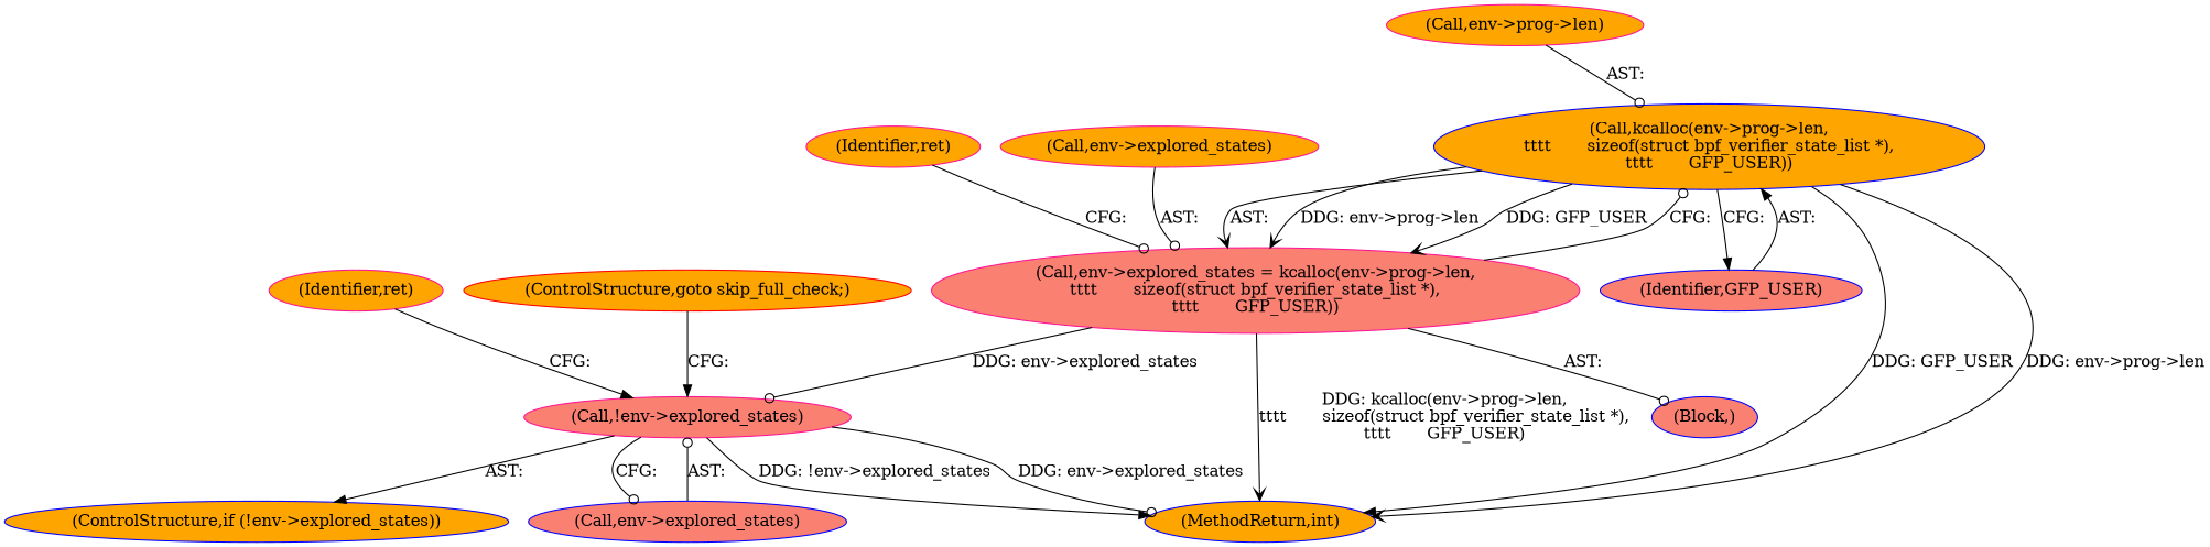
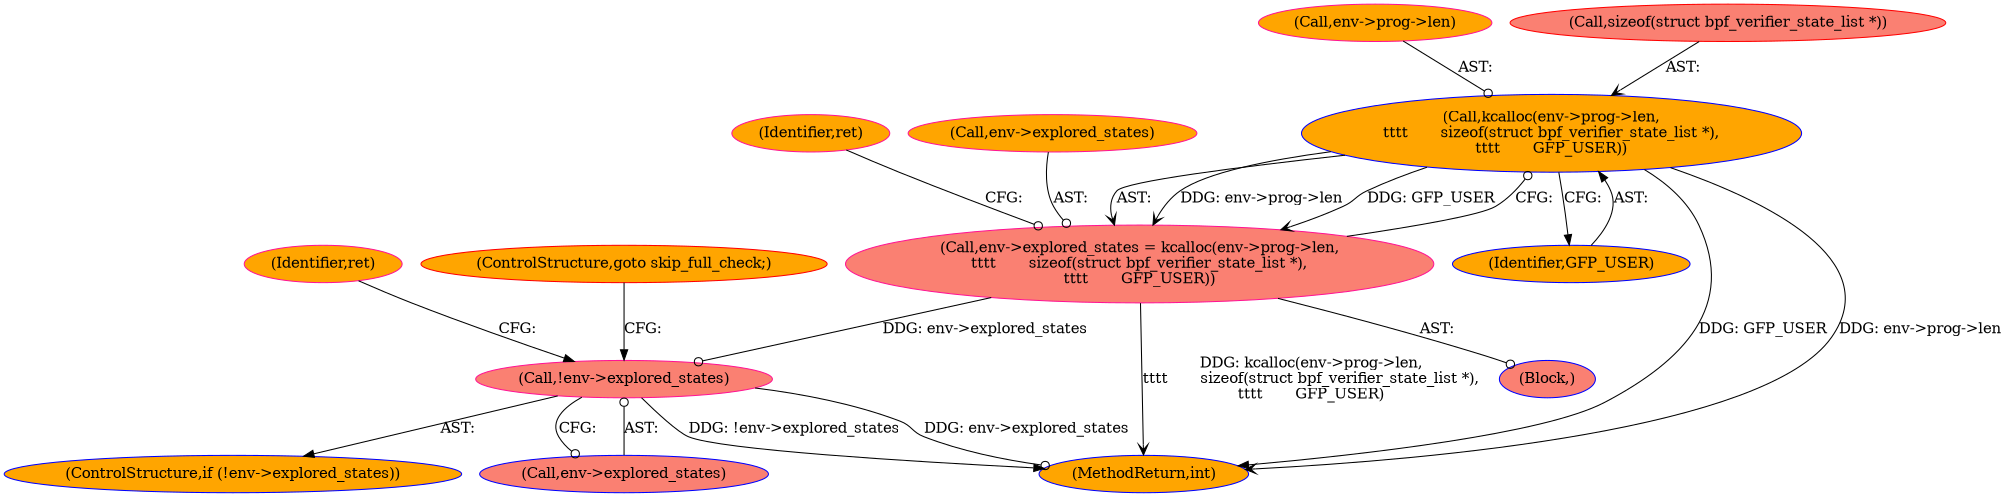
  digraph {
    node [color=blue fillcolor=orange style=filled]
    edge [arrowhead=odot]
    n1 [label="(Call,kcalloc(env->prog->len,\n\t\t\t\t       sizeof(struct bpf_verifier_state_list *),\n\t\t\t\t       GFP_USER))"]
    n2 [color=deeppink fillcolor=salmon label="(Call,env->explored_states = kcalloc(env->prog->len,\n\t\t\t\t       sizeof(struct bpf_verifier_state_list *),\n\t\t\t\t       GFP_USER))"]
-   n3 [fillcolor=salmon label="(Identifier,GFP_USER)"]
+   n3 [label="(Identifier,GFP_USER)"]
    n4 [label="(MethodReturn,int)"]
    n5 [color=deeppink fillcolor=salmon label="(Call,!env->explored_states)"]
    n6 [fillcolor=salmon label="(Block,)"]
    n7 [label="(ControlStructure,if (!env->explored_states))"]
    n8 [fillcolor=salmon label="(Call,env->explored_states)"]
    n9 [color=deeppink label="(Identifier,ret)"]
    n10 [color=deeppink label="(Call,env->prog->len)"]
+   n11 [color=red fillcolor=salmon label="(Call,sizeof(struct bpf_verifier_state_list *))"]
    n12 [color=deeppink label="(Identifier,ret)"]
    n13 [color=deeppink label="(Call,env->explored_states)"]
    n14 [color=red label="(ControlStructure,goto skip_full_check;)"]
    n1 -> n2 [arrowhead=vee label="AST: "]
    n1 -> n2 [arrowhead=vee label="DDG: env->prog->len"]
    n1 -> n2 [arrowhead=vee label="DDG: GFP_USER"]
    n1 -> n3 [arrowhead=normal label="CFG: "]
    n1 -> n4 [arrowhead=normal label="DDG: GFP_USER"]
    n1 -> n4 [arrowhead=vee label="DDG: env->prog->len"]
    n2 -> n1 [label="CFG: "]
    n2 -> n4 [arrowhead=vee label="DDG: kcalloc(env->prog->len,\n\t\t\t\t       sizeof(struct bpf_verifier_state_list *),\n\t\t\t\t       GFP_USER)"]
    n2 -> n5 [label="DDG: env->explored_states"]
    n2 -> n6 [label="AST: "]
    n3 -> n1 [arrowhead=normal label="AST: "]
    n5 -> n4 [arrowhead=normal label="DDG: !env->explored_states"]
    n5 -> n4 [label="DDG: env->explored_states"]
    n5 -> n7 [arrowhead=normal label="AST: "]
    n5 -> n8 [label="CFG: "]
    n8 -> n5 [label="AST: "]
    n9 -> n5 [arrowhead=normal label="CFG: "]
    n10 -> n1 [label="AST: "]
+   n11 -> n1 [arrowhead=vee label="AST: "]
    n12 -> n2 [label="CFG: "]
    n13 -> n2 [label="AST: "]
    n14 -> n5 [arrowhead=normal label="CFG: "]
  }
